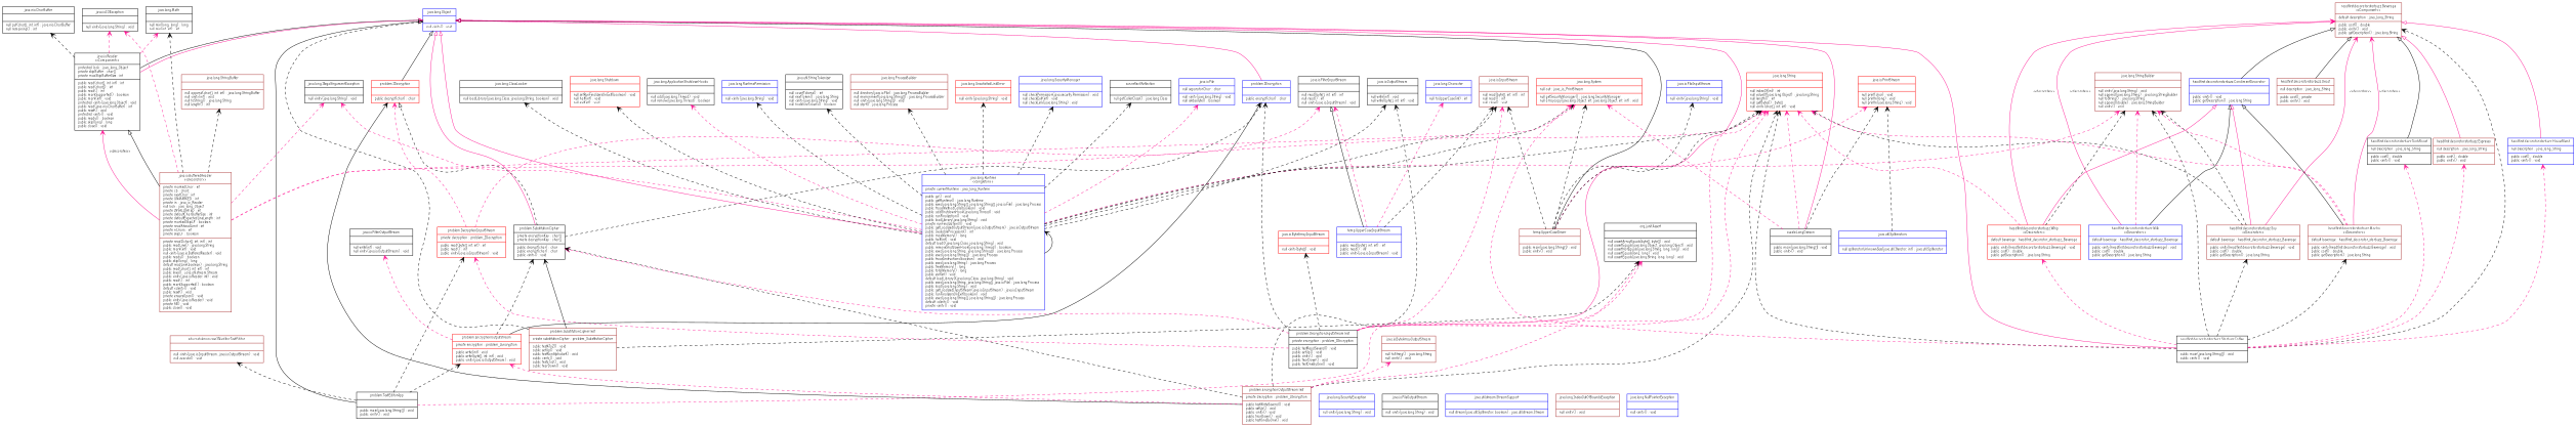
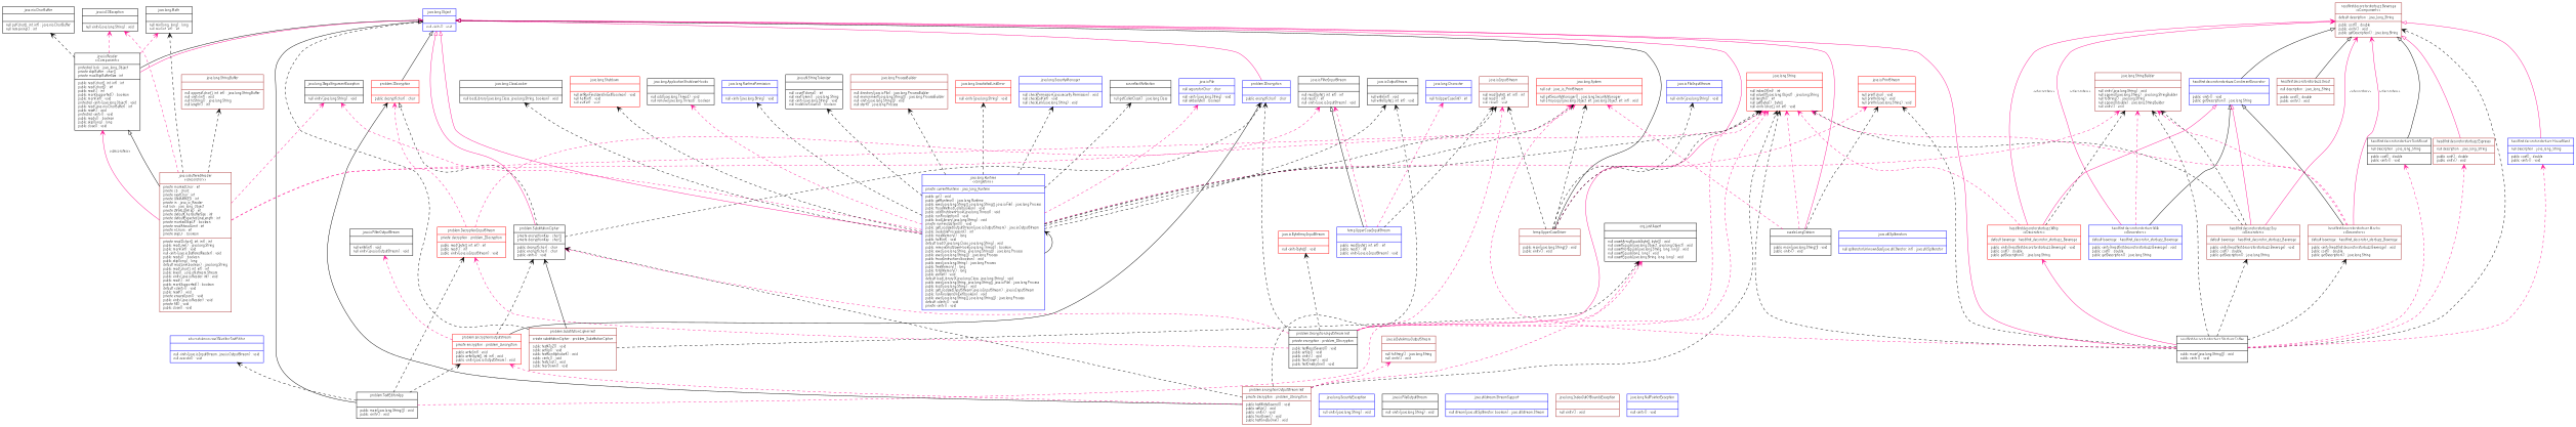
  digraph {
    fontname="Comic Neue"
    rankdir=BT
    node [color=black fontname="Comic Neue" fontsize=8 shape=record]
    edge [arrowhead=vee color=black fontname="Comic Neue" fontsize=8 style=dashed]
    n1 [color=red label="{java.io.PrintStream||null print(char) : void\lnull println(long) : void\lnull println(java.lang.String) : void\l}"]
    n2 [label="{problem.DecryptionInputStreamTest|private encryption : problem_IEncryption\l|public testReadSeveral() : void\lpublic setUp() : void\lpublic \<init\>() : void\lpublic tearDown() : void\lpublic testOneByOne() : void\l}"]
    n3 [color=red label="{problem.DecryptionInputStream|private decryption : problem_IDecryption\l|public read(byte[], int, int) : int\lpublic read() : int\lpublic \<init\>(java.io.InputStream) : void\l}"]
    n4 [label="{org.junit.Assert||null assertArrayEquals(byte[], byte[]) : void\lnull assertEquals(java.lang.Object, java.lang.Object) : void\lnull assertNotEquals(java.lang.String, long, long) : void\lnull assertEquals(long, long) : void\lnull assertEquals(java.lang.String, long, long) : void\l}"]
    n5 [color=blue label="{problem.IEncryption||public encrypt(char) : char\l}"]
    n6 [color=blue label="{java.lang.Object||null \<init\>() : void\l}"]
    n7 [label="{problem.SubstitutionCipher|private encryptionKey : char[]\lprivate decryptionKey : char[]\l|public decrypt(char) : char\lpublic encrypt(char) : char\lpublic \<init\>() : void\l}"]
    n8 [color=red label="{java.lang.String||null indexOf(int) : int\lnull valueOf(java.lang.Object) : java.lang.String\lnull length() : int\lnull getBytes() : byte[]\lnull \<init\>(char[], int, int) : void\l}"]
    n9 [color=brown label="{java.io.InputStream||null read(byte[], int, int) : int\lnull read() : int\lnull close() : void\l}"]
    n10 [color=red label="{java.io.ByteArrayInputStream||null \<init\>(byte[]) : void\l}"]
    n11 [color=red label="{problem.IDecryption||public decrypt(char) : char\l}"]
    n12 [label="{java.io.FilterInputStream||null read(byte[], int, int) : int\lnull read() : int\lnull \<init\>(java.io.InputStream) : void\l}"]
    n13 [label="{java.io.FilterOutputStream||null write(int) : void\lnull \<init\>(java.io.OutputStream) : void\l}"]
    n14 [color=brown label="{java.lang.StringBuilder||null \<init\>(java.lang.String) : void\lnull append(java.lang.String) : java.lang.StringBuilder\lnull toString() : java.lang.String\lnull append(double) : java.lang.StringBuilder\lnull \<init\>() : void\l}"]
    n15 [color=blue label="{java.lang.SecurityException||null \<init\>(java.lang.String) : void\l}"]
    n16 [color=blue label="{java.lang.SecurityManager||null checkPermission(java.security.Permission) : void\lnull checkExit(int) : void\lnull checkLink(java.lang.String) : void\l}"]
    n17 [label="{java.io.FileOutputStream||null \<init\>(java.lang.String) : void\l}"]
    n18 [color=brown label="{java.io.ByteArrayOutputStream||null toString() : java.lang.String\lnull \<init\>() : void\l}"]
-   n19 [color=brown label="{edu.roshulman.csse374.editor.TextEditor||null \<init\>(java.io.InputStream, java.io.OutputStream) : void\lnull execute() : void\l}"]
+   n19 [color=blue label="{edu.roshulman.csse374.editor.TextEditor||null \<init\>(java.io.InputStream, java.io.OutputStream) : void\lnull execute() : void\l}"]
    n20 [color=blue label="{headfirst.decorator.starbuzz.Milk\n\<\<Decorator\>\>|default beverage : headfirst_decorator_starbuzz_Beverage\l|public \<init\>(headfirst.decorator.starbuzz.Beverage) : void\lpublic cost() : double\lpublic getDescription() : java.lang.String\l}"]
    n21 [color=blue label="{headfirst.decorator.starbuzz.CondimentDecorator||public \<init\>() : void\lpublic getDescription() : java.lang.String\l}"]
    n22 [color=brown label="{headfirst.decorator.starbuzz.Beverage\n\<\<Component\>\>|default description : java_lang_String\l|public cost() : double\lpublic \<init\>() : void\lpublic getDescription() : java.lang.String\l}"]
    n23 [label="{java.io.Reader\n\<\<Component\>\>|protected lock : java_lang_Object\lprivate skipBuffer : char[]\lprivate maxSkipBufferSize : int\l|public read(char[], int, int) : int\lpublic read(char[]) : int\lpublic read() : int\lpublic markSupported() : boolean\lpublic mark(int) : void\lprotected \<init\>(java.lang.Object) : void\lpublic read(java.nio.CharBuffer) : int\lpublic reset() : void\lprotected \<init\>() : void\lpublic ready() : boolean\lpublic skip(long) : long\lpublic close() : void\l}"]
    n24 [label="{java.nio.CharBuffer||null put(char[], int, int) : java.nio.CharBuffer\lnull remaining() : int\l}"]
    n25 [label="{java.io.IOException||null \<init\>(java.lang.String) : void\l}"]
    n26 [label="{java.lang.Math||null min(long, long) : long\lnull min(int, int) : int\l}"]
    n27 [color=brown label="{java.io.BufferedReader\n\<\<Decorator\>\>|private markedChar : int\lprivate cb : char[]\lprivate nextChar : int\lprivate UNMARKED : int\lprivate in : java_io_Reader\lnull lock : java_lang_Object\lprivate INVALIDATED : int\lprivate defaultCharBufferSize : int\lprivate defaultExpectedLineLength : int\lprivate markedSkipLF : boolean\lprivate readAheadLimit : int\lprivate nChars : int\lprivate skipLF : boolean\l|private read1(char[], int, int) : int\lpublic readLine() : java.lang.String\lpublic mark(int) : void\lnull \<init\>(java.io.BufferedReader) : void\lpublic ready() : boolean\lpublic skip(long) : long\ldefault readLine(boolean) : java.lang.String\lpublic read(char[], int, int) : int\lpublic lines() : java.util.stream.Stream\lpublic \<init\>(java.io.Reader, int) : void\lpublic read() : int\lpublic markSupported() : boolean\ldefault \<clinit\>() : void\lpublic reset() : void\lprivate ensureOpen() : void\lpublic \<init\>(java.io.Reader) : void\lprivate fill() : void\lpublic close() : void\l}"]
    n28 [color=red label="{java.lang.System|null out : java_io_PrintStream\l|null getSecurityManager() : java.lang.SecurityManager\lnull arraycopy(java.lang.Object, int, java.lang.Object, int, int) : void\l}"]
    n29 [color=brown label="{java.lang.StringBuffer||null append(char[], int, int) : java.lang.StringBuffer\lnull \<init\>(int) : void\lnull toString() : java.lang.String\lnull length() : int\l}"]
    n30 [label="{java.lang.IllegalArgumentException||null \<init\>(java.lang.String) : void\l}"]
    n31 [color=blue label="{java.io.FileInputStream||null \<init\>(java.lang.String) : void\l}"]
    n32 [color=red label="{headfirst.decorator.starbuzz.Whip\n\<\<Decorator\>\>|default beverage : headfirst_decorator_starbuzz_Beverage\l|public \<init\>(headfirst.decorator.starbuzz.Beverage) : void\lpublic cost() : double\lpublic getDescription() : java.lang.String\l}"]
    n33 [color=blue label="{java.lang.Runtime\n\<\<Singleton\>\>|private currentRuntime : java_lang_Runtime\l|public gc() : void\lpublic getRuntime() : java.lang.Runtime\lpublic exec(java.lang.String[], java.lang.String[], java.io.File) : java.lang.Process\lpublic traceMethodCalls(boolean) : void\lpublic addShutdownHook(java.lang.Thread) : void\lpublic runFinalization() : void\lpublic loadLibrary(java.lang.String) : void\lprivate runFinalization0() : void\lpublic getLocalizedOutputStream(java.io.OutputStream) : java.io.OutputStream\lpublic availableProcessors() : int\lpublic maxMemory() : long\lpublic halt(int) : void\ldefault load0(java.lang.Class, java.lang.String) : void\lpublic removeShutdownHook(java.lang.Thread) : boolean\lpublic exec(java.lang.String, java.lang.String[]) : java.lang.Process\lpublic exec(java.lang.String[]) : java.lang.Process\lpublic traceInstructions(boolean) : void\lpublic exec(java.lang.String) : java.lang.Process\lpublic freeMemory() : long\lpublic totalMemory() : long\lpublic exit(int) : void\ldefault loadLibrary0(java.lang.Class, java.lang.String) : void\lpublic exec(java.lang.String, java.lang.String[], java.io.File) : java.lang.Process\lpublic load(java.lang.String) : void\lpublic getLocalizedInputStream(java.io.InputStream) : java.io.InputStream\lpublic runFinalizersOnExit(boolean) : void\lpublic exec(java.lang.String[], java.lang.String[]) : java.lang.Process\ldefault \<clinit\>() : void\lprivate \<init\>() : void\l}"]
    n34 [label="{sun.reflect.Reflection||null getCallerClass() : java.lang.Class\l}"]
    n35 [color=blue label="{java.io.File|null separatorChar : char\l|null \<init\>(java.lang.String) : void\lnull isAbsolute() : boolean\l}"]
    n36 [label="{java.io.OutputStream||null write(int) : void\lnull write(byte[], int, int) : void\l}"]
    n37 [label="{java.lang.ClassLoader||null loadLibrary(java.lang.Class, java.lang.String, boolean) : void\l}"]
    n38 [color=red label="{java.lang.Shutdown||null setRunFinalizersOnExit(boolean) : void\lnull halt(int) : void\lnull exit(int) : void\l}"]
    n39 [label="{java.lang.ApplicationShutdownHooks||null add(java.lang.Thread) : void\lnull remove(java.lang.Thread) : boolean\l}"]
    n40 [color=blue label="{java.lang.RuntimePermission||null \<init\>(java.lang.String) : void\l}"]
    n41 [label="{java.util.StringTokenizer||null countTokens() : int\lnull nextToken() : java.lang.String\lnull \<init\>(java.lang.String) : void\lnull hasMoreTokens() : boolean\l}"]
    n42 [color=brown label="{java.lang.ProcessBuilder||null directory(java.io.File) : java.lang.ProcessBuilder\lnull environment(java.lang.String[]) : java.lang.ProcessBuilder\lnull \<init\>(java.lang.String[]) : void\lnull start() : java.lang.Process\l}"]
    n43 [color=red label="{java.lang.UnsatisfiedLinkError||null \<init\>(java.lang.String) : void\l}"]
    n44 [label="{puzzle.LongDivision||public main(java.lang.String[]) : void\lpublic \<init\>() : void\l}"]
    n45 [color=blue label="{java.util.stream.StreamSupport||null stream(java.util.Spliterator, boolean) : java.util.stream.Stream\l}"]
    n46 [color=blue label="{temp.UpperCaseInputStream||public read(byte[], int, int) : int\lpublic read() : int\lpublic \<init\>(java.io.InputStream) : void\l}"]
    n47 [color=blue label="{java.lang.Character||null toUpperCase(int) : int\l}"]
    n48 [label="{problem.TextEditorApp||public main(java.lang.String[]) : void\lpublic \<init\>() : void\l}"]
    n49 [color=red label="{problem.EncryptionOutputStream|private encryption : problem_IEncryption\l|public write(int) : void\lpublic write(byte[], int, int) : void\lpublic \<init\>(java.io.OutputStream) : void\l}"]
    n50 [color=brown label="{java.lang.IndexOutOfBoundsException||null \<init\>() : void\l}"]
-   n51 [color=brown label="{headfirst.decorator.starbuzz.Decaf|null description : java_lang_String\l|public cost() : private\lpublic \<init\>() : void\l}"]
+   n51 [color=brown label="{headfirst.decorator.starbuzz.Decaf|null description : java_lang_String\l|public cost() : double\lpublic \<init\>() : void\l}"]
    n52 [color=brown label="{temp.UpperCaseDriver||public main(java.lang.String[]) : void\lpublic \<init\>() : void\l}"]
    n53 [color=blue label="{headfirst.decorator.starbuzz.HouseBlend|null description : java_lang_String\l|public cost() : double\lpublic \<init\>() : void\l}"]
    n54 [color=blue label="{java.lang.NullPointerException||null \<init\>() : void\l}"]
    n55 [color=brown label="{headfirst.decorator.starbuzz.Soy\n\<\<Decorator\>\>|default beverage : headfirst_decorator_starbuzz_Beverage\l|public \<init\>(headfirst.decorator.starbuzz.Beverage) : void\lpublic cost() : double\lpublic getDescription() : java.lang.String\l}"]
    n56 [color=brown label="{headfirst.decorator.starbuzz.Mocha\n\<\<Decorator\>\>|default beverage : headfirst_decorator_starbuzz_Beverage\l|public \<init\>(headfirst.decorator.starbuzz.Beverage) : void\lpublic cost() : double\lpublic getDescription() : java.lang.String\l}"]
    n57 [label="{headfirst.decorator.starbuzz.DarkRoast|null description : java_lang_String\l|public cost() : double\lpublic \<init\>() : void\l}"]
    n58 [color=blue label="{java.util.Spliterators||null spliteratorUnknownSize(java.util.Iterator, int) : java.util.Spliterator\l}"]
    n59 [color=brown label="{headfirst.decorator.starbuzz.Espresso|null description : java_lang_String\l|public cost() : double\lpublic \<init\>() : void\l}"]
    n60 [label="{headfirst.decorator.starbuzz.StarbuzzCoffee||public main(java.lang.String[]) : void\lpublic \<init\>() : void\l}"]
    n61 [color=brown label="{problem.EncryptionOutputStreamTest|private decryption : problem_IDecryption\l|public testWriteSeveral() : void\lpublic setUp() : void\lpublic \<init\>() : void\lpublic tearDown() : void\lpublic testOneByOne() : void\l}"]
    n62 [color=brown label="{problem.SubstitutionCipherTest|private substitutionCipher : problem_SubstitutionCipher\l|public testAToZ() : void\lpublic setUp() : void\lpublic testNonAlphabet() : void\lpublic \<init\>() : void\lpublic testaToz() : void\lpublic tearDown() : void\l}"]
    n2 -> n3 [color=deeppink]
    n2 -> n4 [color=deeppink]
    n2 -> n5
    n2 -> n6 [arrowhead=empty color=deeppink style=solid]
    n2 -> n7 [color=deeppink]
    n2 -> n8 [color=deeppink]
    n2 -> n9 [color=deeppink]
    n2 -> n10
    n3 -> n11 [color=deeppink]
    n3 -> n12 [color=deeppink]
    n5 -> n6 [arrowhead=empty color=deeppink style=solid]
    n7 -> n5 [arrowhead=empty]
    n7 -> n6 [arrowhead=empty color=deeppink style=solid]
    n7 -> n11 [arrowhead=empty]
    n11 -> n6 [arrowhead=empty style=solid]
    n20 -> n14 [color=deeppink]
    n20 -> n21 [arrowhead=empty style=solid]
    n20 -> n22 [color=deeppink label="\<\<decorates\>\>" style=solid]
    n21 -> n22 [arrowhead=empty style=solid]
    n23 -> n6 [arrowhead=empty style=solid]
    n23 -> n6 [color=deeppink style=solid]
    n23 -> n24
    n23 -> n25 [color=deeppink]
    n23 -> n26 [color=deeppink]
    n27 -> n8 [color=deeppink]
    n27 -> n23 [arrowhead=empty style=solid]
    n27 -> n23 [color=deeppink label="\<\<decorates\>\>" style=solid]
    n27 -> n25 [color=deeppink]
    n27 -> n26
    n27 -> n28 [color=deeppink]
    n27 -> n29
    n27 -> n30 [color=deeppink]
    n32 -> n8 [color=deeppink]
    n32 -> n14
    n32 -> n21 [arrowhead=empty color=deeppink style=solid]
    n32 -> n22 [color=deeppink label="\<\<decorates\>\>" style=solid]
    n33 -> n6 [arrowhead=empty color=deeppink style=solid]
    n33 -> n8
    n33 -> n9
    n33 -> n14 [color=deeppink]
    n33 -> n16
    n33 -> n28
    n33 -> n30 [color=deeppink]
    n33 -> n33 [style=solid]
    n33 -> n34
    n33 -> n35 [color=deeppink]
    n33 -> n36
    n33 -> n37
    n33 -> n38
    n33 -> n39 [color=deeppink]
    n33 -> n40
    n33 -> n41
    n33 -> n42
    n33 -> n43
    n44 -> n1
    n44 -> n6 [arrowhead=empty color=deeppink style=solid]
    n44 -> n8 [color=deeppink]
    n44 -> n28 [color=deeppink]
    n46 -> n9
    n46 -> n12 [arrowhead=empty style=solid]
    n46 -> n12 [color=deeppink]
    n46 -> n47 [color=deeppink]
    n48 -> n3
    n48 -> n6 [arrowhead=empty style=solid]
    n48 -> n8 [color=deeppink]
    n48 -> n19
    n48 -> n49
    n49 -> n5 [style=solid]
    n49 -> n7
    n49 -> n13 [color=deeppink]
    n51 -> n22 [arrowhead=empty style=solid]
    n52 -> n1 [color=deeppink]
    n52 -> n6 [arrowhead=empty style=solid]
    n52 -> n8
    n52 -> n9
    n52 -> n28
    n52 -> n31
    n53 -> n22 [arrowhead=empty color=deeppink style=solid]
    n55 -> n8
    n55 -> n14
    n55 -> n21 [arrowhead=empty color=deeppink style=solid]
    n55 -> n22 [color=deeppink label="\<\<decorates\>\>" style=solid]
    n56 -> n8 [color=deeppink]
    n56 -> n14 [color=deeppink]
    n56 -> n21 [arrowhead=empty style=solid]
    n56 -> n22 [color=deeppink label="\<\<decorates\>\>" style=solid]
    n57 -> n22 [arrowhead=empty style=solid]
    n59 -> n22 [arrowhead=empty color=deeppink style=solid]
-   n58 -> n1
+   n60 -> n1
    n60 -> n6 [arrowhead=empty color=deeppink style=solid]
    n60 -> n8
    n60 -> n14
    n60 -> n22
    n60 -> n28 [color=deeppink]
-   n60 -> n32 [color=deeppink]
+   n60 -> n32 [color=deeppink style=solid]
    n60 -> n53 [color=deeppink]
    n60 -> n55
    n60 -> n56
    n60 -> n57 [color=deeppink]
    n60 -> n59 [color=deeppink]
    n61 -> n4 [color=deeppink]
    n61 -> n7
    n61 -> n8
    n61 -> n11 [style=solid]
    n61 -> n18 [color=deeppink]
    n61 -> n36
    n61 -> n49 [color=deeppink]
    n62 -> n4
    n62 -> n6 [arrowhead=empty]
    n62 -> n7 [style=solid]
  }
